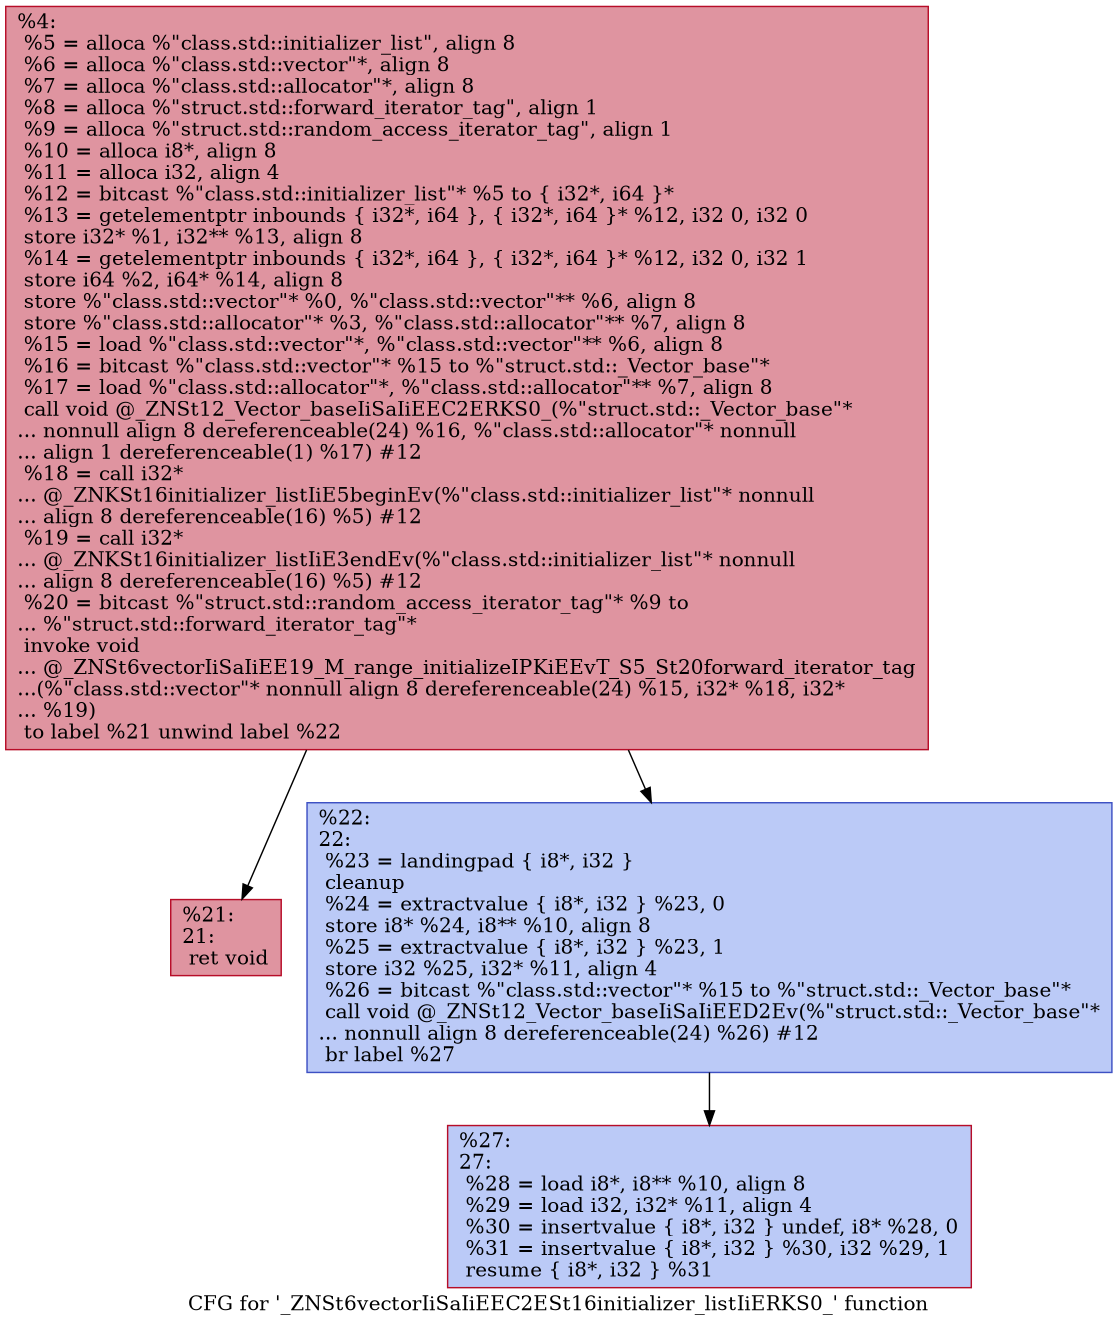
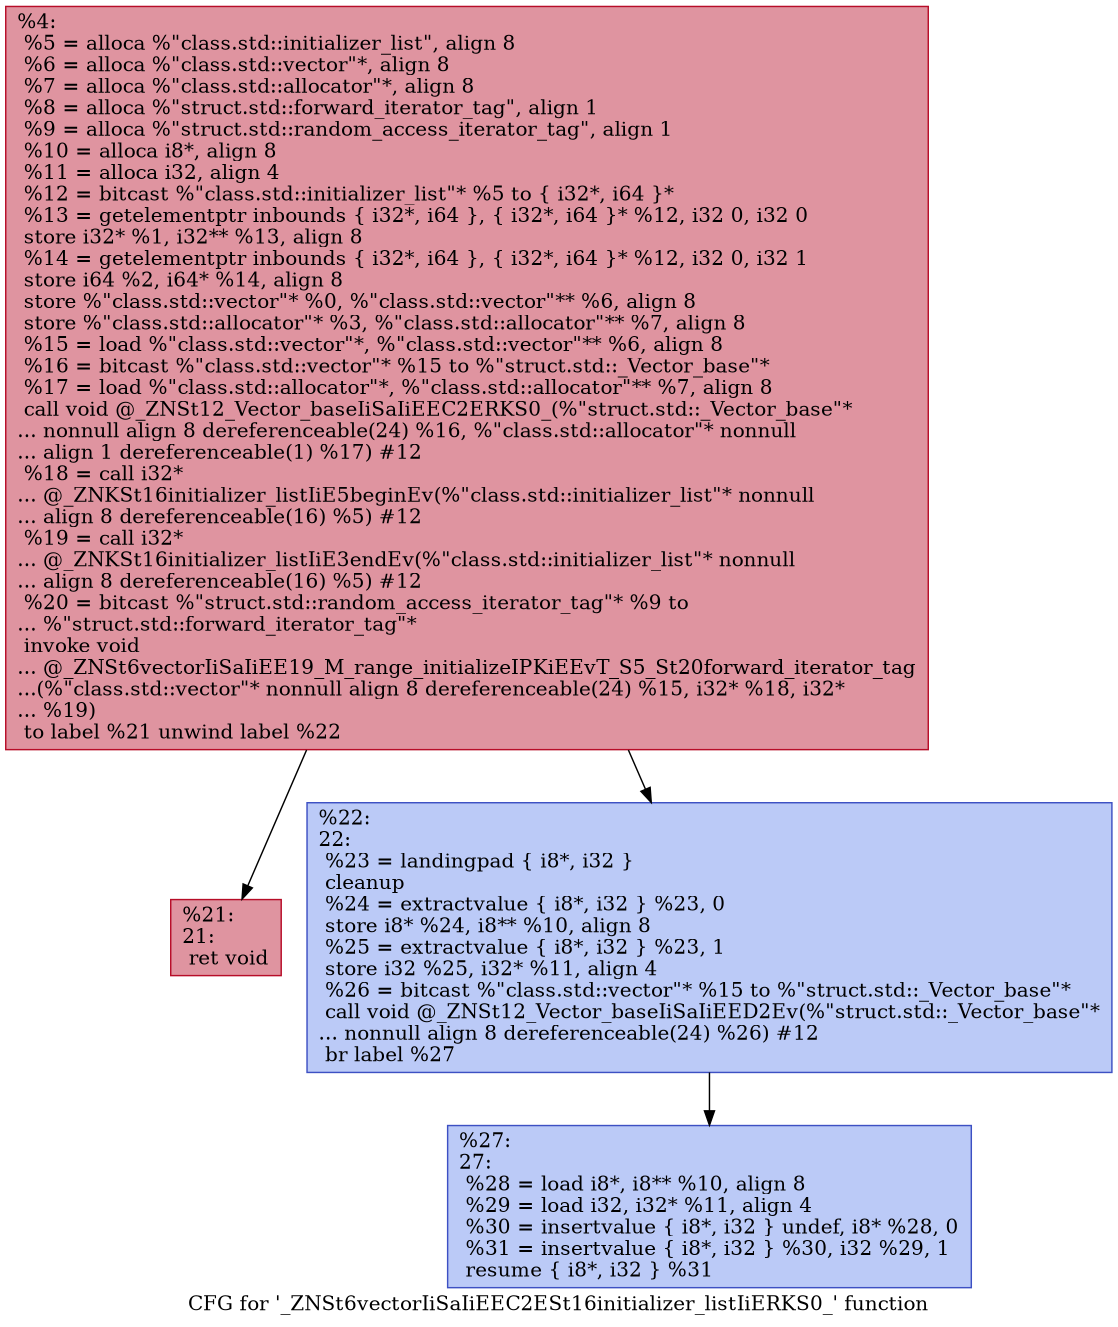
  digraph {
    label="CFG for '_ZNSt6vectorIiSaIiEEC2ESt16initializer_listIiERKS0_' function"
    node [color="#b70d28ff" fillcolor="#b70d2870" shape=record style=filled]
    n1 [label="{%4:\l  %5 = alloca %\"class.std::initializer_list\", align 8\l  %6 = alloca %\"class.std::vector\"*, align 8\l  %7 = alloca %\"class.std::allocator\"*, align 8\l  %8 = alloca %\"struct.std::forward_iterator_tag\", align 1\l  %9 = alloca %\"struct.std::random_access_iterator_tag\", align 1\l  %10 = alloca i8*, align 8\l  %11 = alloca i32, align 4\l  %12 = bitcast %\"class.std::initializer_list\"* %5 to \{ i32*, i64 \}*\l  %13 = getelementptr inbounds \{ i32*, i64 \}, \{ i32*, i64 \}* %12, i32 0, i32 0\l  store i32* %1, i32** %13, align 8\l  %14 = getelementptr inbounds \{ i32*, i64 \}, \{ i32*, i64 \}* %12, i32 0, i32 1\l  store i64 %2, i64* %14, align 8\l  store %\"class.std::vector\"* %0, %\"class.std::vector\"** %6, align 8\l  store %\"class.std::allocator\"* %3, %\"class.std::allocator\"** %7, align 8\l  %15 = load %\"class.std::vector\"*, %\"class.std::vector\"** %6, align 8\l  %16 = bitcast %\"class.std::vector\"* %15 to %\"struct.std::_Vector_base\"*\l  %17 = load %\"class.std::allocator\"*, %\"class.std::allocator\"** %7, align 8\l  call void @_ZNSt12_Vector_baseIiSaIiEEC2ERKS0_(%\"struct.std::_Vector_base\"*\l... nonnull align 8 dereferenceable(24) %16, %\"class.std::allocator\"* nonnull\l... align 1 dereferenceable(1) %17) #12\l  %18 = call i32*\l... @_ZNKSt16initializer_listIiE5beginEv(%\"class.std::initializer_list\"* nonnull\l... align 8 dereferenceable(16) %5) #12\l  %19 = call i32*\l... @_ZNKSt16initializer_listIiE3endEv(%\"class.std::initializer_list\"* nonnull\l... align 8 dereferenceable(16) %5) #12\l  %20 = bitcast %\"struct.std::random_access_iterator_tag\"* %9 to\l... %\"struct.std::forward_iterator_tag\"*\l  invoke void\l... @_ZNSt6vectorIiSaIiEE19_M_range_initializeIPKiEEvT_S5_St20forward_iterator_tag\l...(%\"class.std::vector\"* nonnull align 8 dereferenceable(24) %15, i32* %18, i32*\l... %19)\l          to label %21 unwind label %22\l}"]
    n2 [label="{%21:\l21:                                               \l  ret void\l}"]
    n3 [color="#3d50c3ff" fillcolor="#6687ed70" label="{%22:\l22:                                               \l  %23 = landingpad \{ i8*, i32 \}\l          cleanup\l  %24 = extractvalue \{ i8*, i32 \} %23, 0\l  store i8* %24, i8** %10, align 8\l  %25 = extractvalue \{ i8*, i32 \} %23, 1\l  store i32 %25, i32* %11, align 4\l  %26 = bitcast %\"class.std::vector\"* %15 to %\"struct.std::_Vector_base\"*\l  call void @_ZNSt12_Vector_baseIiSaIiEED2Ev(%\"struct.std::_Vector_base\"*\l... nonnull align 8 dereferenceable(24) %26) #12\l  br label %27\l}"]
-   n4 [fillcolor="#6687ed70" label="{%27:\l27:                                               \l  %28 = load i8*, i8** %10, align 8\l  %29 = load i32, i32* %11, align 4\l  %30 = insertvalue \{ i8*, i32 \} undef, i8* %28, 0\l  %31 = insertvalue \{ i8*, i32 \} %30, i32 %29, 1\l  resume \{ i8*, i32 \} %31\l}"]
+   n4 [color="#3d50c3ff" fillcolor="#6687ed70" label="{%27:\l27:                                               \l  %28 = load i8*, i8** %10, align 8\l  %29 = load i32, i32* %11, align 4\l  %30 = insertvalue \{ i8*, i32 \} undef, i8* %28, 0\l  %31 = insertvalue \{ i8*, i32 \} %30, i32 %29, 1\l  resume \{ i8*, i32 \} %31\l}"]
    n1 -> n2
    n1 -> n3
    n3 -> n4
  }
